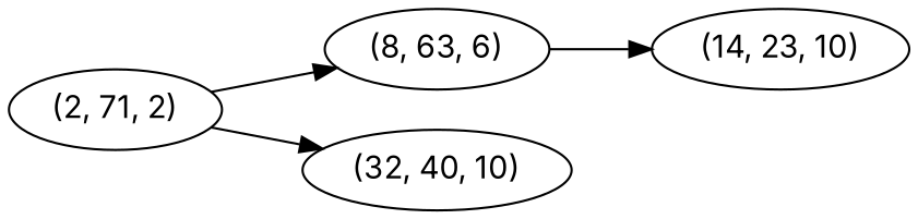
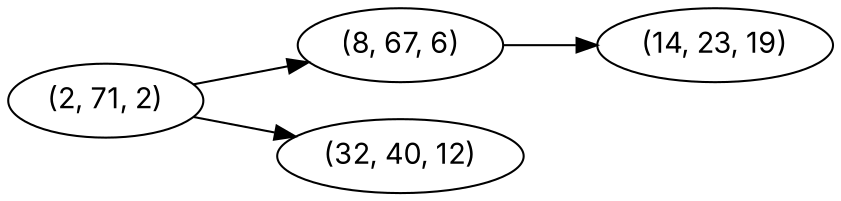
  digraph {
    fontname=Inter
    rankdir=LR
    node [fontname=Inter]
    edge [fontname=Inter]
    "(2, 71, 2)"
-   "(8, 67, 6)" [label="(8, 63, 6)"]
-   "(32, 40, 12)" [label="(32, 40, 10)"]
-   "(14, 23, 10)"
+   "(8, 67, 6)"
+   "(32, 40, 12)"
+   "(14, 23, 10)" [label="(14, 23, 19)"]
    "(2, 71, 2)" -> "(8, 67, 6)"
    "(2, 71, 2)" -> "(32, 40, 12)"
    "(8, 67, 6)" -> "(14, 23, 10)"
  }
